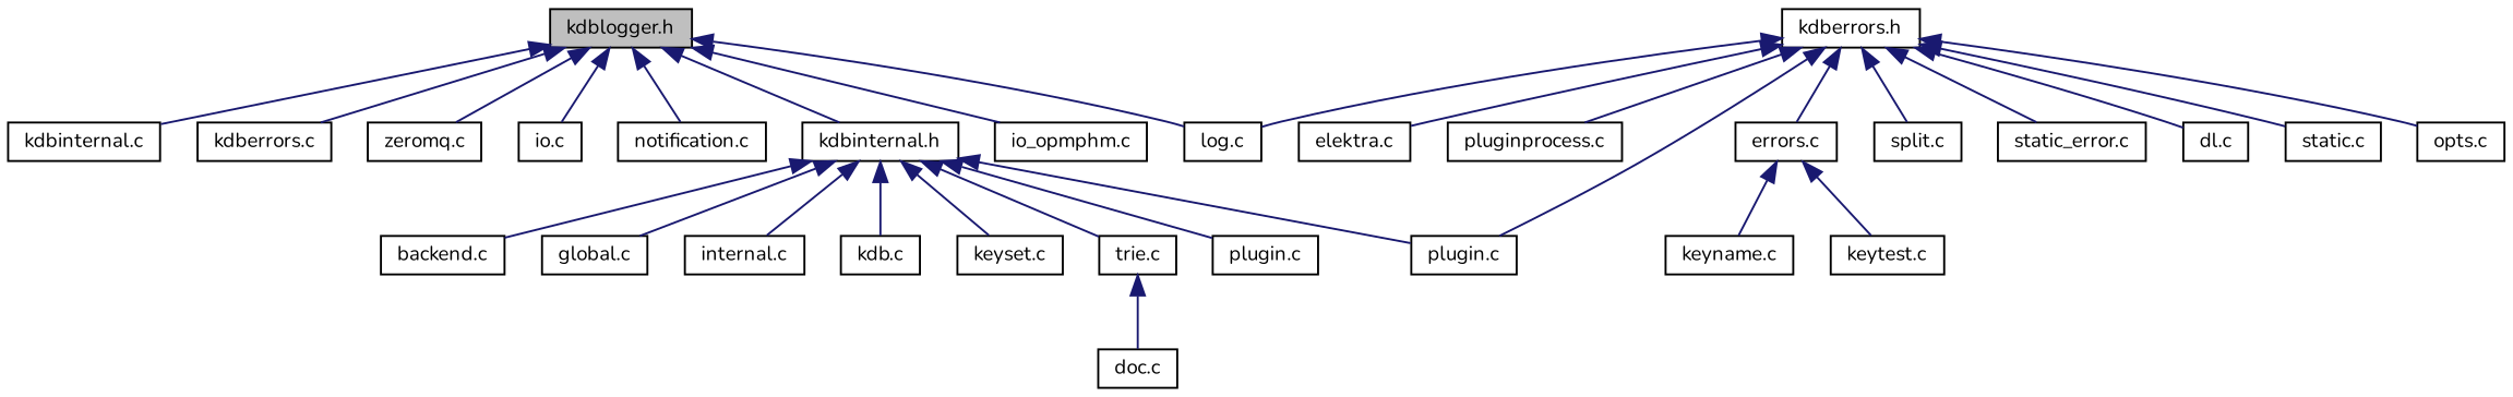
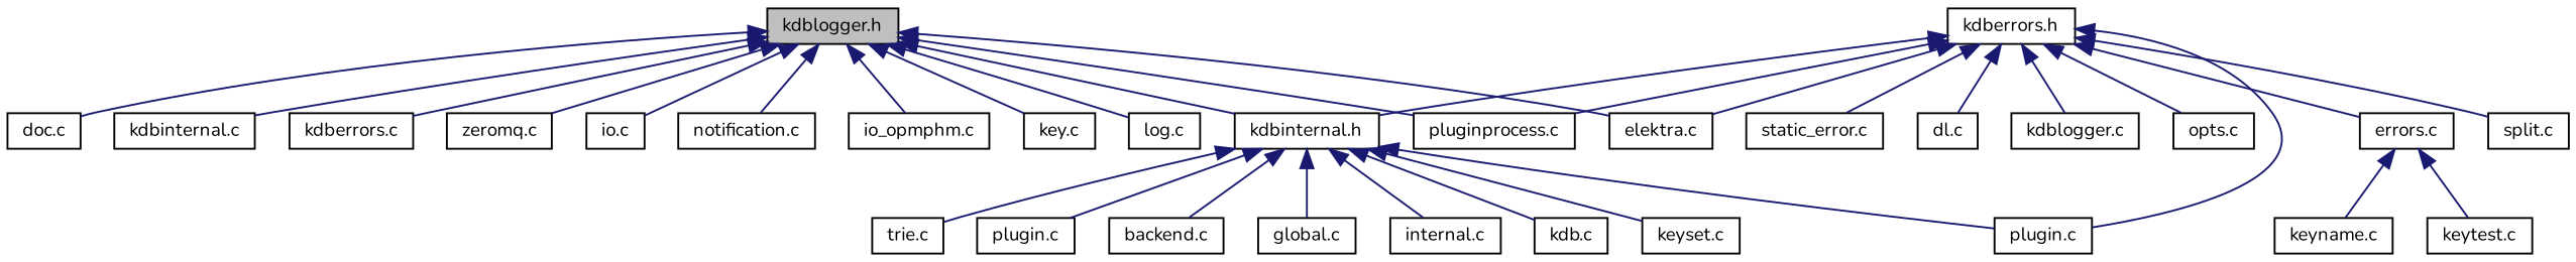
  digraph {
    fontname=Nunito
    node [color=black fillcolor=white fontname=Nunito fontsize=10 shape=record style=filled]
    edge [color=midnightblue dir=back fontname=Nunito fontsize=10 labelfontname=Helvetica labelfontsize=10 style=solid]
    n1 [fillcolor=grey75 fontcolor=black height=0.2 label="kdblogger.h" width=0.4]
+   n2 [height=0.2 label="key.c" width=0.4]
    n3 [height=0.2 label="log.c" width=0.4]
    n4 [height=0.2 label="doc.c" width=0.4]
    n5 [height=0.2 label="kdbinternal.c" width=0.4]
    n6 [height=0.2 label="elektra.c" width=0.4]
    n7 [height=0.2 label="kdberrors.c" width=0.4]
    n8 [height=0.2 label="zeromq.c" width=0.4]
    n9 [height=0.2 label="io.c" width=0.4]
    n10 [height=0.2 label="notification.c" width=0.4]
    n11 [height=0.2 label="pluginprocess.c" width=0.4]
    n12 [height=0.2 label="kdbinternal.h" width=0.4]
    n13 [height=0.2 label="io_opmphm.c" width=0.4]
    n14 [height=0.2 label="kdberrors.h" width=0.4]
    n15 [height=0.2 label="errors.c" width=0.4]
    n16 [height=0.2 label="plugin.c" width=0.4]
    n17 [height=0.2 label="split.c" width=0.4]
    n18 [height=0.2 label="static_error.c" width=0.4]
    n19 [height=0.2 label="dl.c" width=0.4]
-   n20 [height=0.2 label="static.c" width=0.4]
+   n20 [height=0.2 label="kdblogger.c" width=0.4]
    n21 [height=0.2 label="opts.c" width=0.4]
    n22 [height=0.2 label="backend.c" width=0.4]
    n23 [height=0.2 label="global.c" width=0.4]
    n24 [height=0.2 label="internal.c" width=0.4]
    n25 [height=0.2 label="kdb.c" width=0.4]
    n26 [height=0.2 label="keyset.c" width=0.4]
    n27 [height=0.2 label="trie.c" width=0.4]
    n28 [height=0.2 label="plugin.c" width=0.4]
    n29 [height=0.2 label="keyname.c" width=0.4]
    n30 [height=0.2 label="keytest.c" width=0.4]
+   n1 -> n2
    n1 -> n3
-   n27 -> n4
+   n1 -> n4
    n1 -> n5
+   n1 -> n6
    n1 -> n7
    n1 -> n8
    n1 -> n9
    n1 -> n10
+   n1 -> n11
    n1 -> n12
    n1 -> n13
    n12 -> n16
    n12 -> n22
    n12 -> n23
    n12 -> n24
    n12 -> n25
    n12 -> n26
    n12 -> n27
    n12 -> n28
    n14 -> n6
    n14 -> n11
-   n14 -> n3
+   n14 -> n12
    n14 -> n15
    n14 -> n16
    n14 -> n17
    n14 -> n18
    n14 -> n19
    n14 -> n20
    n14 -> n21
    n15 -> n29
    n15 -> n30
  }
